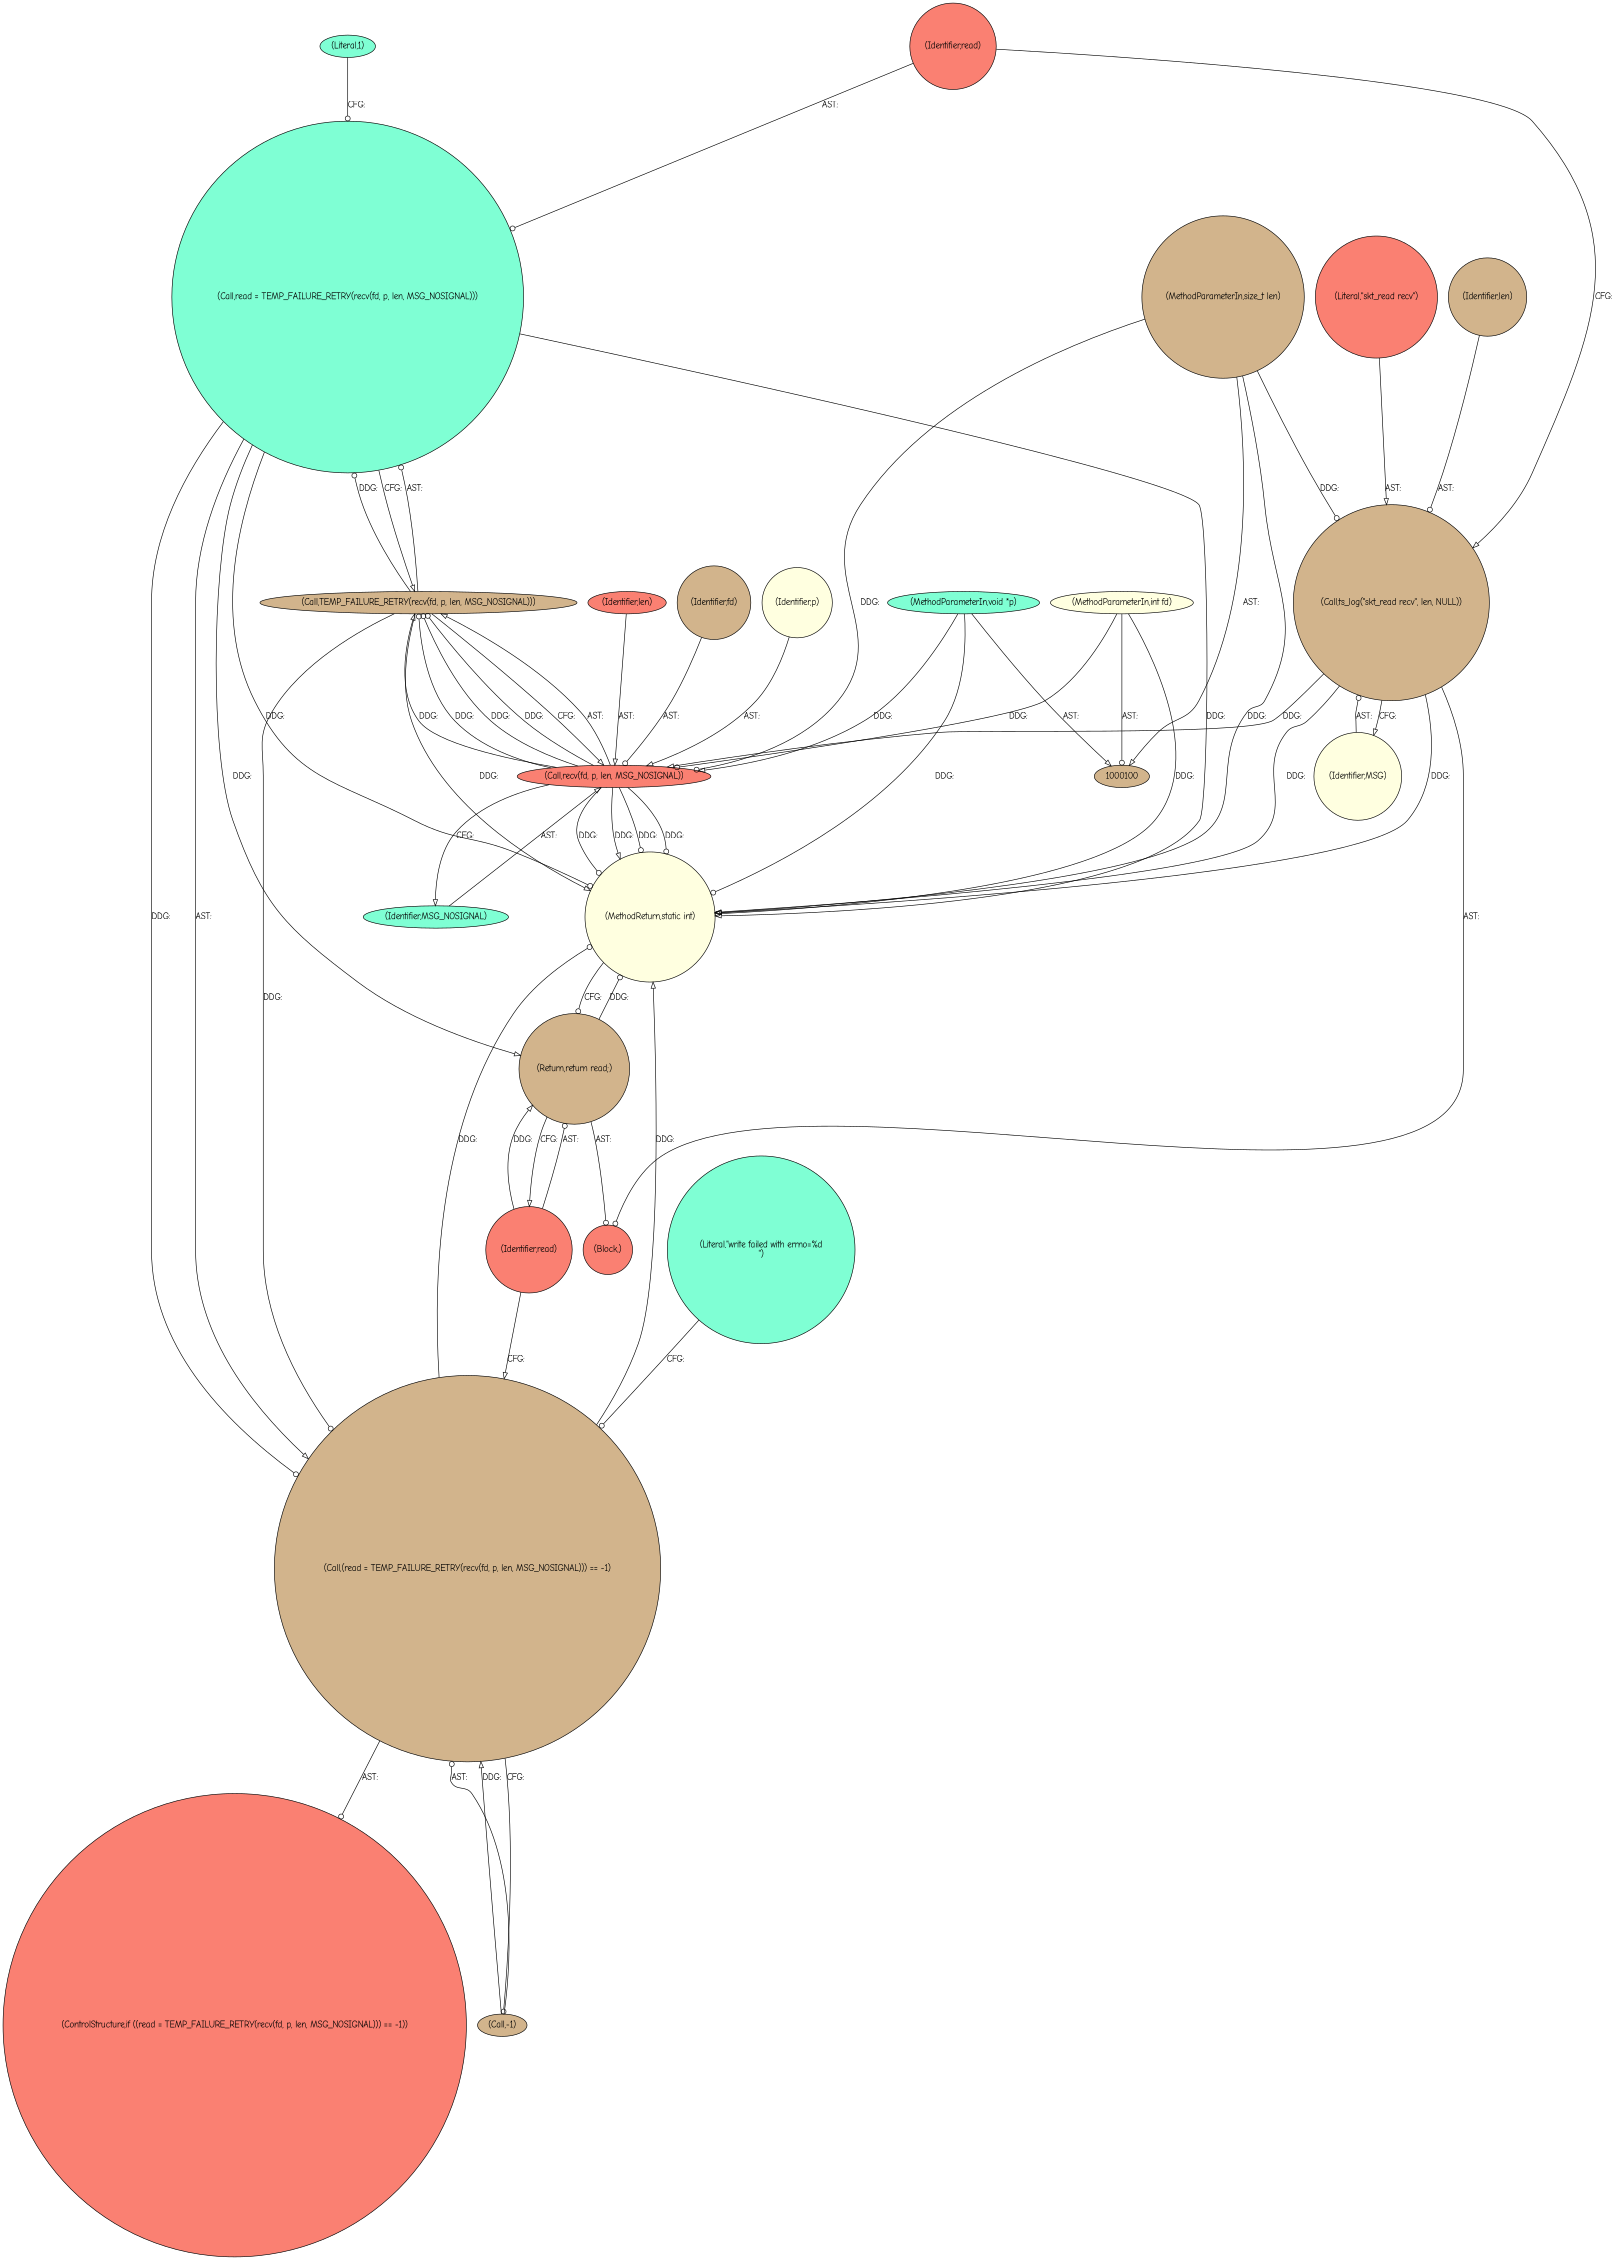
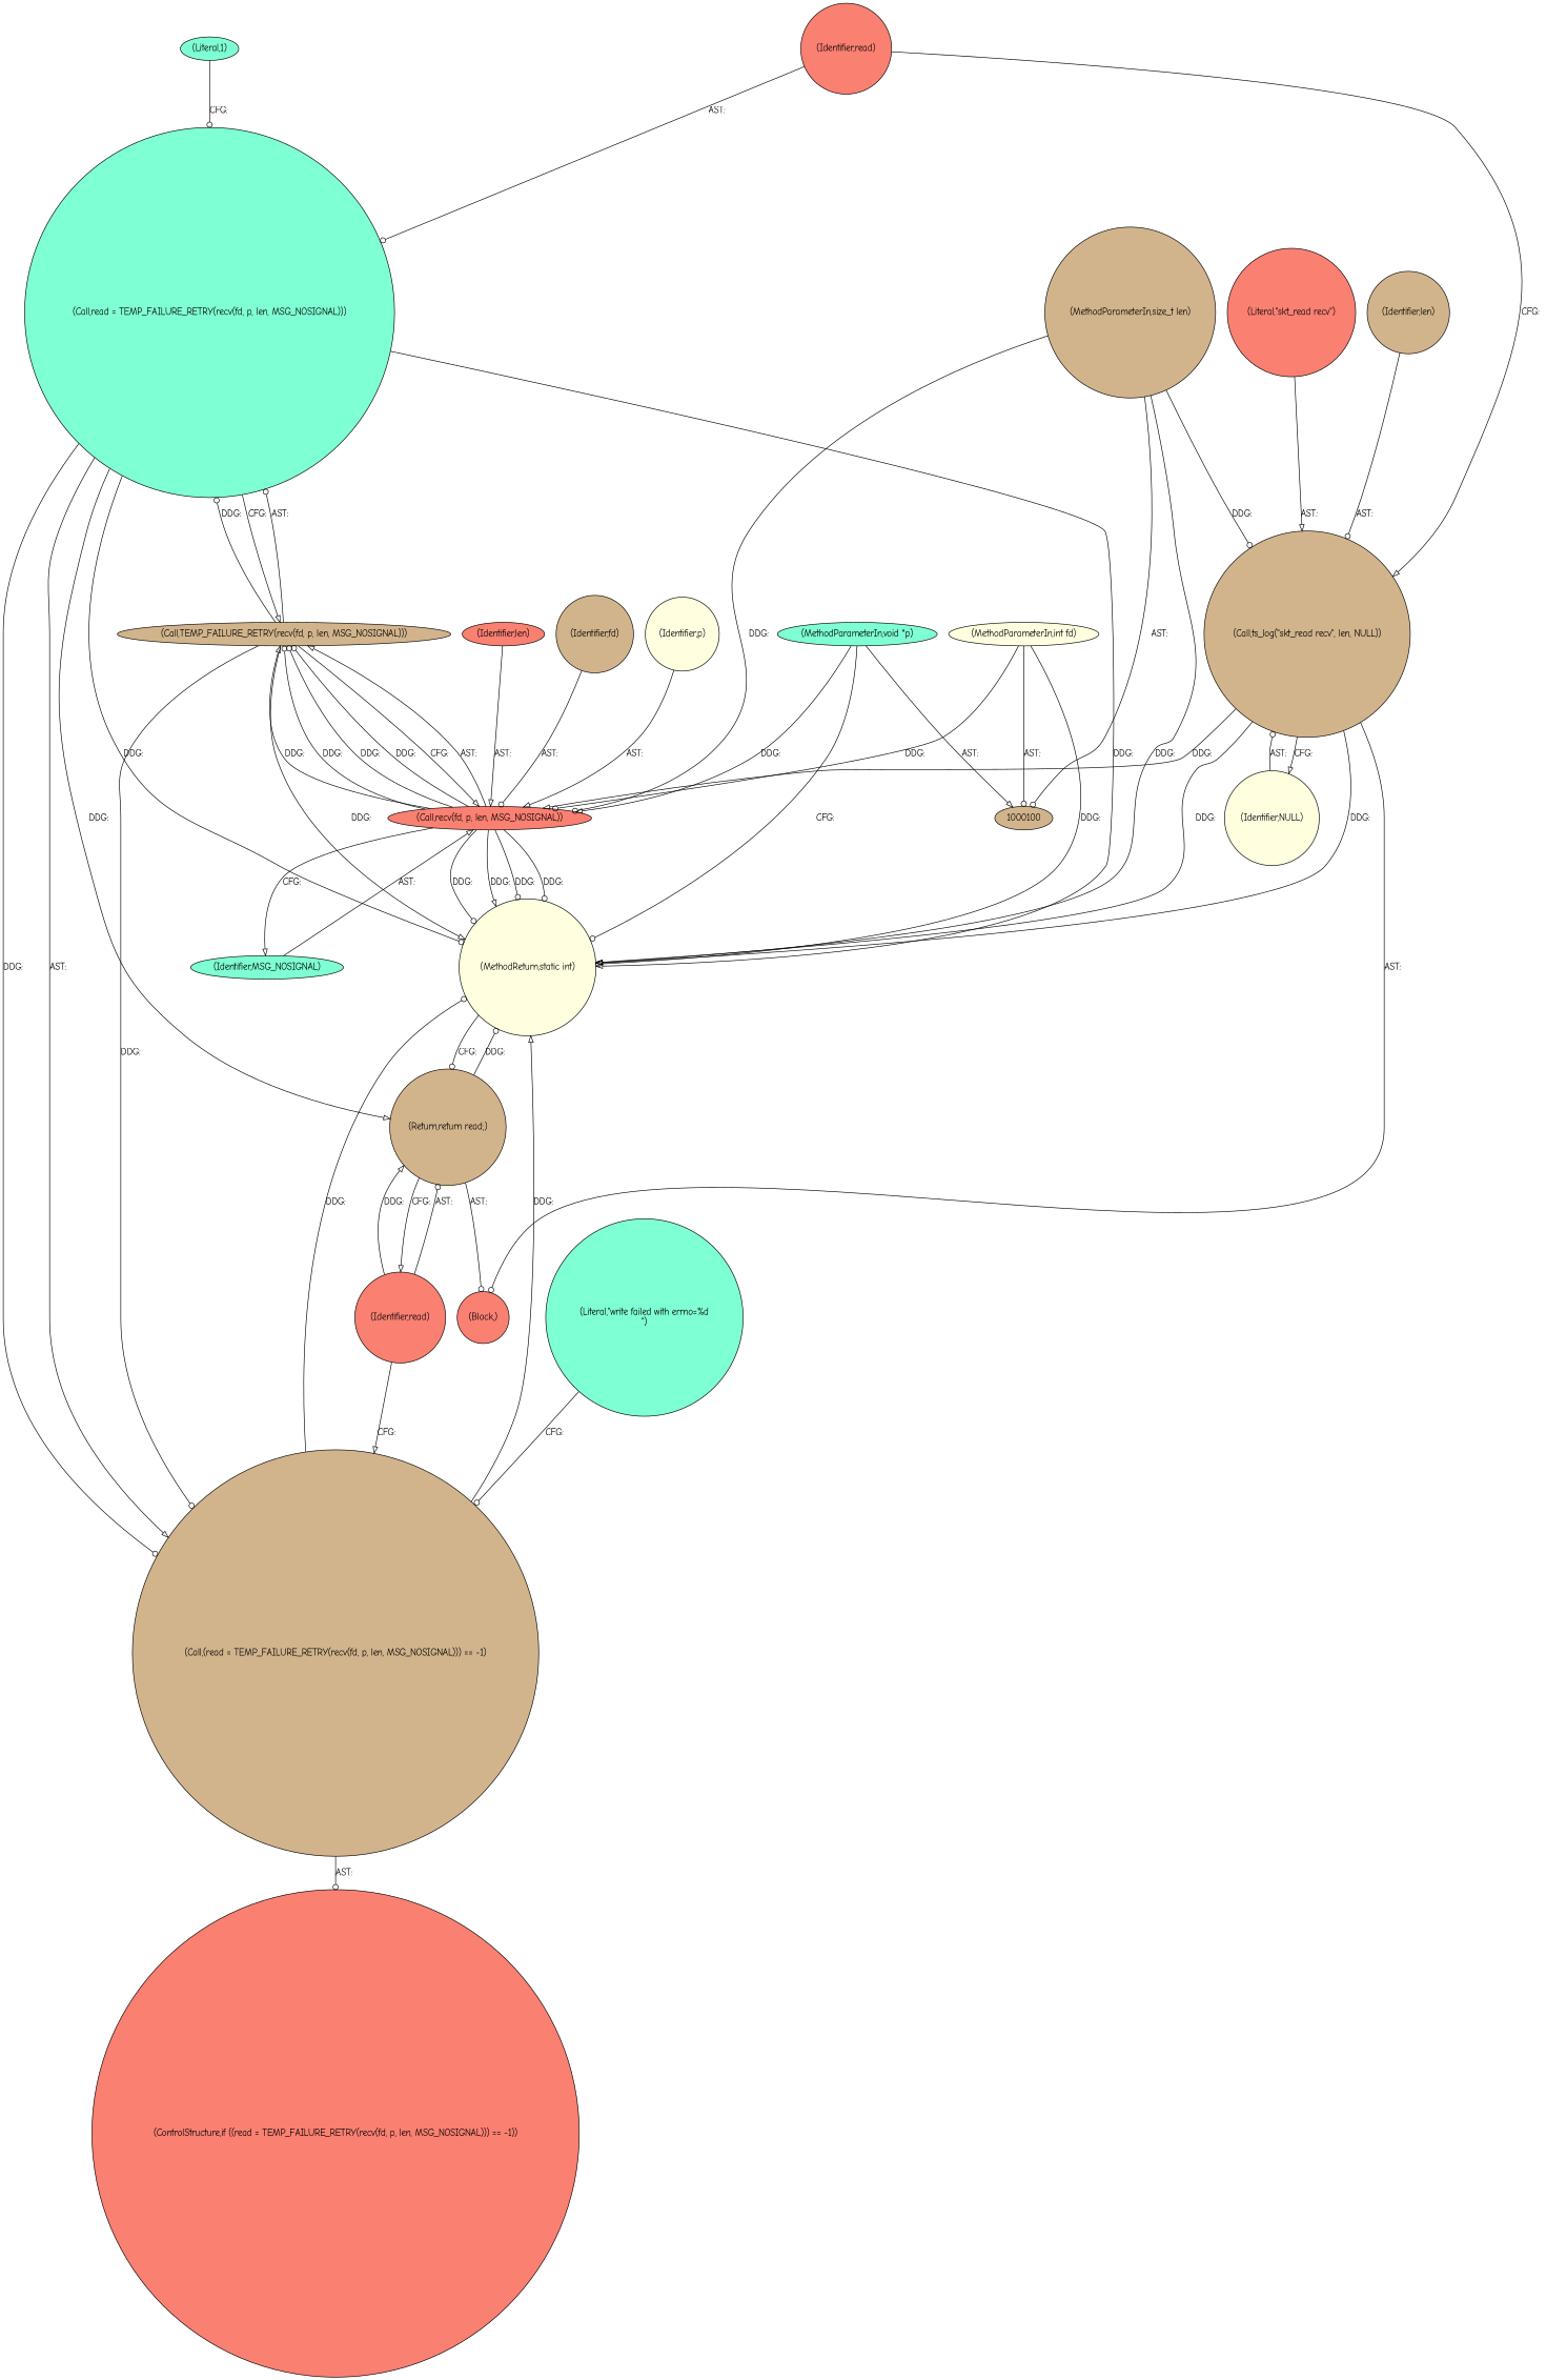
  digraph {
    fontname="Comic Neue"
    node [fillcolor=tan fontname="Comic Neue" shape=circle style=filled]
    edge [arrowhead=odot fontname="Comic Neue"]
    n1 [fillcolor=aquamarine label="(Call,read = TEMP_FAILURE_RETRY(recv(fd, p, len, MSG_NOSIGNAL)))"]
    n2 [label="(Call,TEMP_FAILURE_RETRY(recv(fd, p, len, MSG_NOSIGNAL)))" shape=ellipse]
    n3 [label="(Call,(read = TEMP_FAILURE_RETRY(recv(fd, p, len, MSG_NOSIGNAL))) == -1)"]
    n4 [label="(Return,return read;)"]
    n5 [fillcolor=lightyellow label="(MethodReturn,static int)"]
    n6 [fillcolor=salmon label="(Call,recv(fd, p, len, MSG_NOSIGNAL))" shape=ellipse]
    n7 [fillcolor=salmon label="(ControlStructure,if ((read = TEMP_FAILURE_RETRY(recv(fd, p, len, MSG_NOSIGNAL))) == -1))"]
-   n8 [label="(Call,-1)" shape=ellipse]
    n9 [fillcolor=salmon label="(Block,)"]
    n10 [fillcolor=salmon label="(Identifier,read)"]
    n11 [fillcolor=aquamarine label="(Identifier,MSG_NOSIGNAL)" shape=ellipse]
    n12 [fillcolor=lightyellow label="(MethodParameterIn,int fd)" shape=ellipse]
    1000100 [shape=ellipse]
    n14 [fillcolor=aquamarine label="(MethodParameterIn,void *p)" shape=ellipse]
    n15 [label="(Call,ts_log(\"skt_read recv\", len, NULL))"]
-   n16 [fillcolor=lightyellow label="(Identifier,MSG)"]
+   n16 [fillcolor=lightyellow label="(Identifier,NULL)"]
    n17 [label="(MethodParameterIn,size_t len)"]
    n18 [fillcolor=salmon label="(Identifier,len)" shape=ellipse]
    n19 [fillcolor=salmon label="(Literal,\"skt_read recv\")"]
    n20 [fillcolor=aquamarine label="(Literal,1)" shape=ellipse]
    n21 [fillcolor=salmon label="(Identifier,read)"]
    n22 [label="(Identifier,len)"]
    n23 [label="(Identifier,fd)"]
    n24 [fillcolor=lightyellow label="(Identifier,p)"]
    n25 [fillcolor=aquamarine label="(Literal,\"write failed with errno=%d\n\")"]
    n1 -> n2 [arrowhead=onormal label="CFG: "]
    n1 -> n3 [arrowhead=onormal label="AST: "]
    n1 -> n3 [label="DDG: "]
    n1 -> n4 [arrowhead=onormal label="DDG: "]
    n1 -> n5 [arrowhead=onormal label="DDG: "]
    n1 -> n5 [label="DDG: "]
    n2 -> n1 [label="AST: "]
    n2 -> n1 [label="DDG: "]
    n2 -> n3 [label="DDG: "]
    n2 -> n5 [arrowhead=onormal label="DDG: "]
    n2 -> n6 [arrowhead=onormal label="CFG: "]
    n3 -> n5 [arrowhead=onormal label="DDG: "]
    n3 -> n5 [label="DDG: "]
    n3 -> n7 [label="AST: "]
-   n3 -> n8 [label="CFG: "]
    n4 -> n5 [label="DDG: "]
    n4 -> n9 [label="AST: "]
    n4 -> n10 [arrowhead=onormal label="CFG: "]
    n5 -> n4 [label="CFG: "]
    n6 -> n2 [arrowhead=onormal label="AST: "]
    n6 -> n2 [arrowhead=onormal label="DDG: "]
    n6 -> n2 [label="DDG: "]
    n6 -> n2 [label="DDG: "]
    n6 -> n2 [label="DDG: "]
    n6 -> n5 [label="DDG: "]
    n6 -> n5 [arrowhead=onormal label="DDG: "]
    n6 -> n5 [label="DDG: "]
    n6 -> n5 [label="DDG: "]
    n6 -> n11 [arrowhead=onormal label="CFG: "]
-   n8 -> n3 [label="AST: "]
-   n8 -> n3 [arrowhead=onormal label="DDG: "]
    n10 -> n3 [arrowhead=onormal label="CFG: "]
    n10 -> n4 [label="AST: "]
    n10 -> n4 [arrowhead=onormal label="DDG: "]
    n11 -> n6 [arrowhead=onormal label="AST: "]
    n12 -> n5 [label="DDG: "]
    n12 -> n6 [label="DDG: "]
    n12 -> 1000100 [label="AST: "]
-   n14 -> n5 [label="DDG: "]
+   n14 -> n5 [label="CFG: "]
    n14 -> n6 [arrowhead=onormal label="DDG: "]
    n14 -> 1000100 [arrowhead=onormal label="AST: "]
    n15 -> n5 [arrowhead=onormal label="DDG: "]
    n15 -> n5 [arrowhead=onormal label="DDG: "]
    n15 -> n6 [arrowhead=onormal label="DDG: "]
    n15 -> n9 [label="AST: "]
    n15 -> n16 [arrowhead=onormal label="CFG: "]
    n16 -> n15 [label="AST: "]
    n17 -> n5 [arrowhead=onormal label="DDG: "]
    n17 -> n6 [label="DDG: "]
-   n17 -> 1000100 [arrowhead=onormal label="AST: "]
+   n17 -> 1000100 [label="AST: "]
    n17 -> n15 [label="DDG: "]
    n18 -> n6 [arrowhead=onormal label="AST: "]
    n19 -> n15 [arrowhead=onormal label="AST: "]
    n20 -> n1 [label="CFG: "]
    n21 -> n1 [label="AST: "]
    n21 -> n15 [arrowhead=onormal label="CFG: "]
    n22 -> n15 [label="AST: "]
    n23 -> n6 [label="AST: "]
    n24 -> n6 [arrowhead=onormal label="AST: "]
    n25 -> n3 [label="CFG: "]
  }
